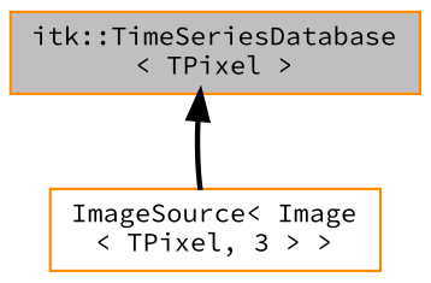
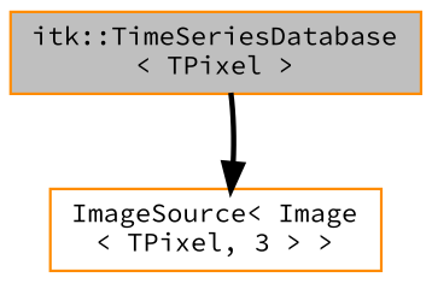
  digraph {
    fontname="Source Code Pro"
    node [color=darkorange fontname="Source Code Pro" fontsize=10 shape=record]
    n1 [fillcolor=grey75 fontcolor=black height=0.2 label="itk::TimeSeriesDatabase\l\< TPixel \>" style=filled width=0.4]
    n2 [height=0.2 label="ImageSource\< Image\l\< TPixel, 3 \> \>" width=0.4]
-   n1 -> n2 [color=black dir=back fontname="Source Code Pro" fontsize=10 labelfontname=Helvetica labelfontsize=10 style=bold]
+   n2 -> n1 [color=black dir=back fontname="Source Code Pro" fontsize=10 labelfontname=Helvetica labelfontsize=10 style=bold]
  }
